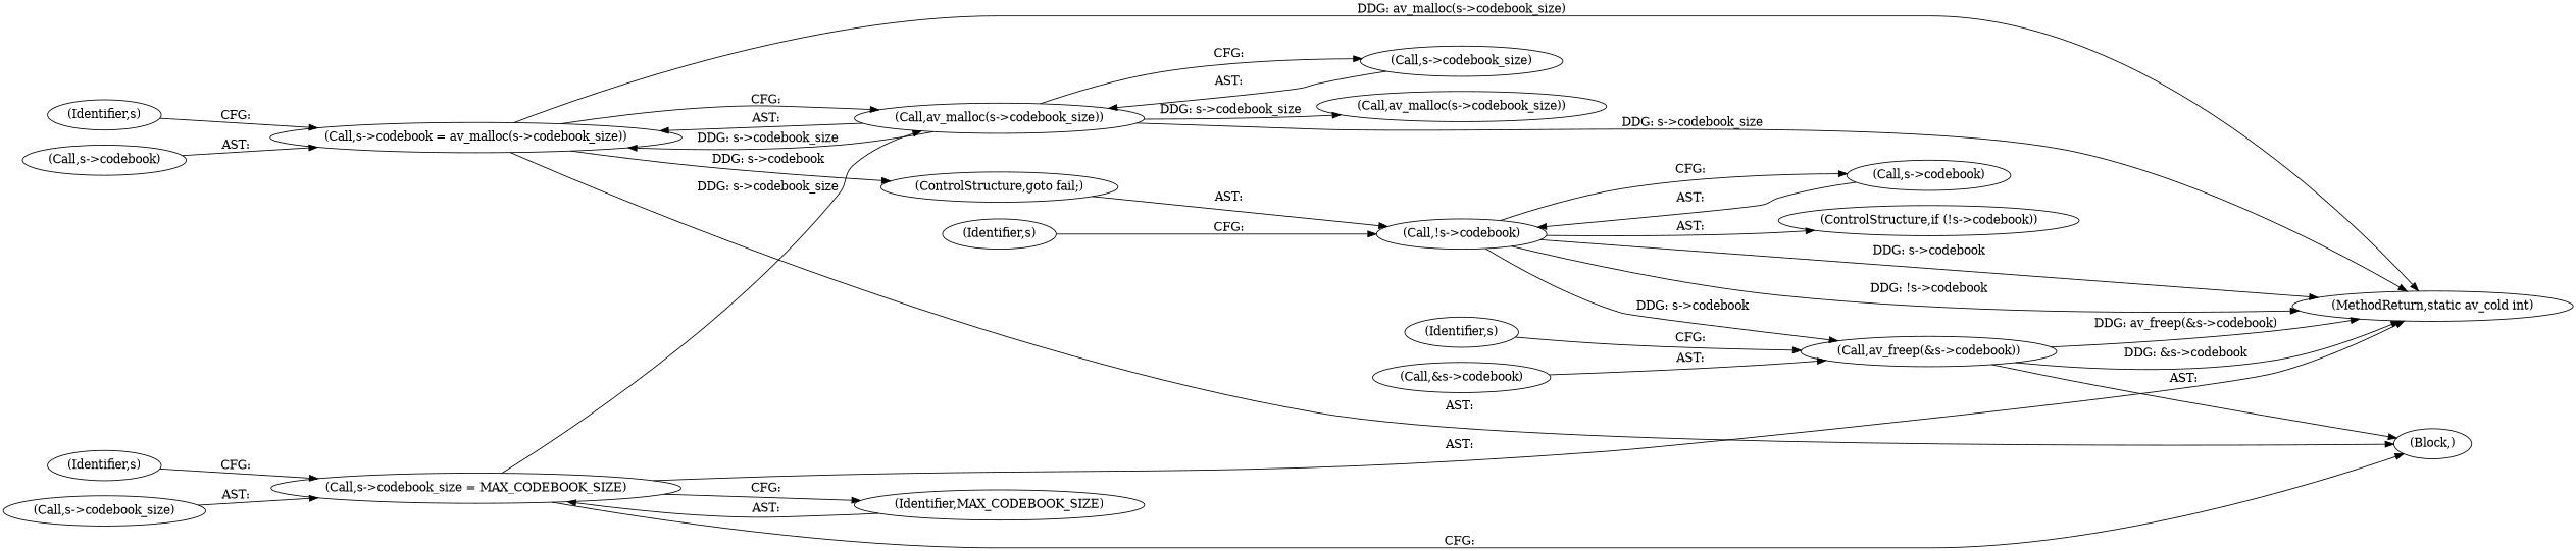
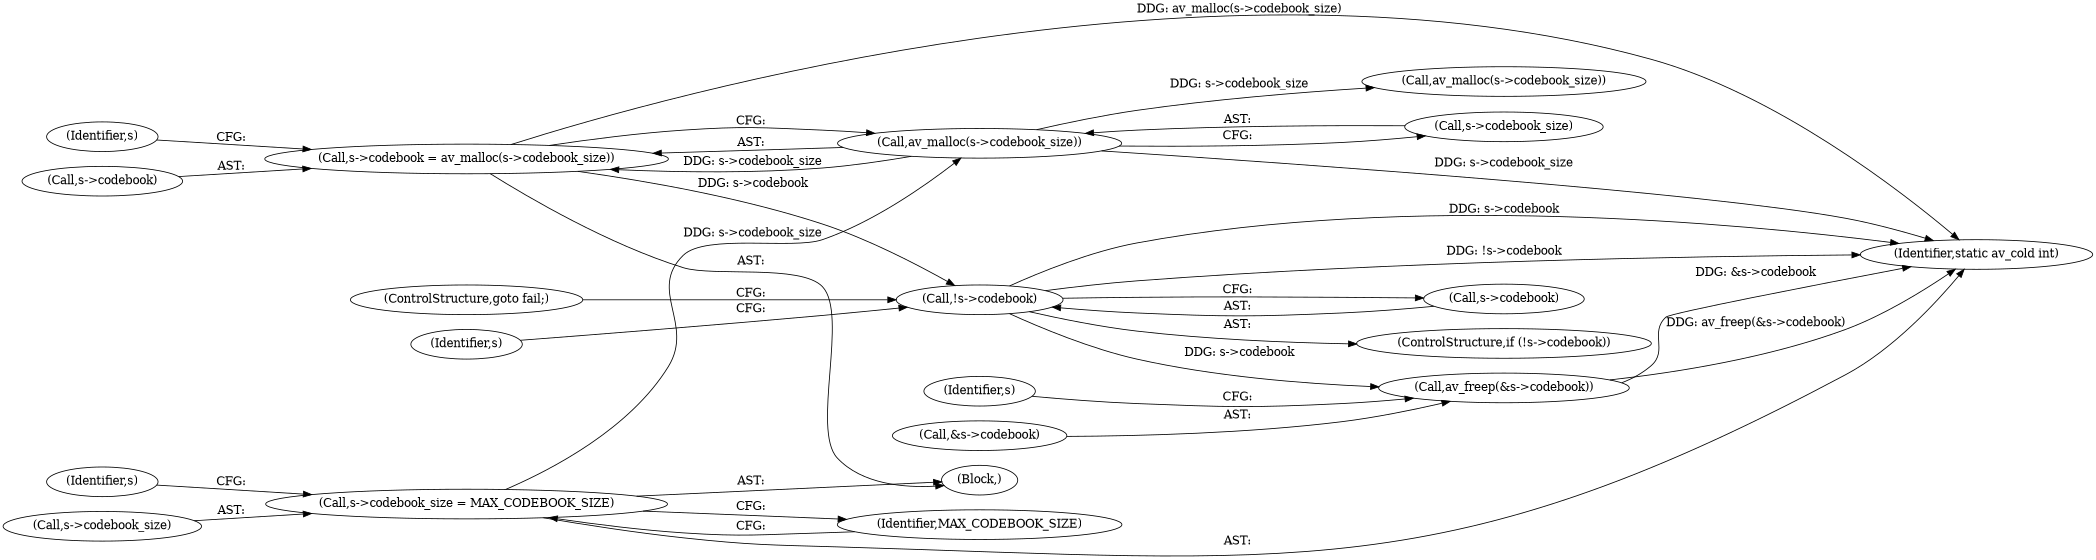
  digraph {
    rankdir=LR
    n1 [label="(Call,s->codebook = av_malloc(s->codebook_size))"]
    n2 [label="(Call,av_malloc(s->codebook_size))"]
    n3 [label="(Call,!s->codebook)"]
    n4 [label="(Block,)"]
-   n5 [label="(MethodReturn,static av_cold int)"]
+   n5 [label="(Identifier,static av_cold int)"]
    n6 [label="(Call,s->codebook_size)"]
    n7 [label="(Call,av_malloc(s->codebook_size))"]
    n8 [label="(Call,av_freep(&s->codebook))"]
    n9 [label="(ControlStructure,if (!s->codebook))"]
    n10 [label="(Call,s->codebook)"]
    n11 [label="(Call,s->codebook_size = MAX_CODEBOOK_SIZE)"]
    n12 [label="(Identifier,MAX_CODEBOOK_SIZE)"]
    n13 [label="(Call,&s->codebook)"]
    n14 [label="(Identifier,s)"]
    n15 [label="(ControlStructure,goto fail;)"]
    n16 [label="(Identifier,s)"]
    n17 [label="(Identifier,s)"]
    n18 [label="(Identifier,s)"]
    n19 [label="(Call,s->codebook_size)"]
    n20 [label="(Call,s->codebook)"]
    n1 -> n2 [label="CFG: "]
-   n1 -> n15 [label="DDG: s->codebook"]
+   n1 -> n3 [label="DDG: s->codebook"]
    n1 -> n4 [label="AST: "]
    n1 -> n5 [label="DDG: av_malloc(s->codebook_size)"]
    n2 -> n1 [label="AST: "]
    n2 -> n1 [label="DDG: s->codebook_size"]
    n2 -> n5 [label="DDG: s->codebook_size"]
    n2 -> n6 [label="CFG: "]
    n2 -> n7 [label="DDG: s->codebook_size"]
    n3 -> n5 [label="DDG: s->codebook"]
    n3 -> n5 [label="DDG: !s->codebook"]
    n3 -> n8 [label="DDG: s->codebook"]
    n3 -> n9 [label="AST: "]
    n3 -> n10 [label="CFG: "]
    n6 -> n2 [label="AST: "]
-   n8 -> n4 [label="AST: "]
    n8 -> n5 [label="DDG: av_freep(&s->codebook)"]
    n8 -> n5 [label="DDG: &s->codebook"]
    n10 -> n3 [label="AST: "]
    n11 -> n2 [label="DDG: s->codebook_size"]
-   n11 -> n4 [label="CFG: "]
+   n11 -> n4 [label="AST: "]
    n11 -> n5 [label="AST: "]
    n11 -> n12 [label="CFG: "]
-   n12 -> n11 [label="AST: "]
+   n12 -> n11 [label="CFG: "]
    n13 -> n8 [label="AST: "]
    n14 -> n11 [label="CFG: "]
-   n15 -> n3 [label="AST: "]
+   n15 -> n3 [label="CFG: "]
    n16 -> n1 [label="CFG: "]
    n17 -> n3 [label="CFG: "]
    n18 -> n8 [label="CFG: "]
    n19 -> n11 [label="AST: "]
    n20 -> n1 [label="AST: "]
  }
